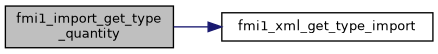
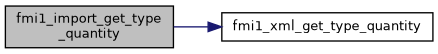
  digraph {
    rankdir=LR
    node [color=black fontname=Helvetica fontsize=10 shape=record style=filled]
    n1 [fillcolor=grey75 fontcolor=black height=0.2 label="fmi1_import_get_type\l_quantity" width=0.4]
-   n2 [fillcolor=white height=0.2 label=fmi1_xml_get_type_import width=0.4]
+   n2 [fillcolor=white height=0.2 label=fmi1_xml_get_type_quantity width=0.4]
    n1 -> n2 [color=midnightblue fontname=Helvetica fontsize=10 labelfontname=Helvetica labelfontsize=10 style=solid]
  }
